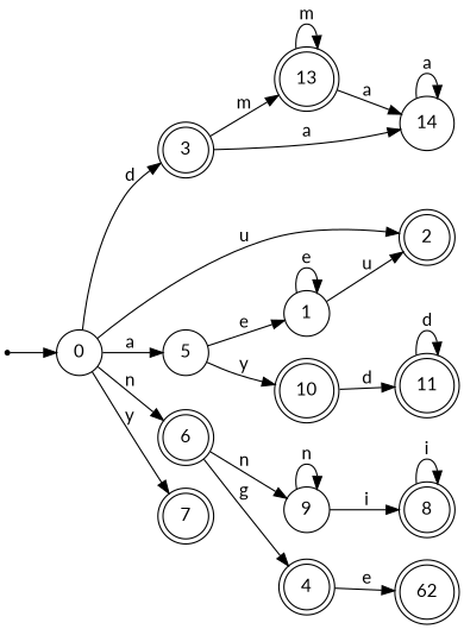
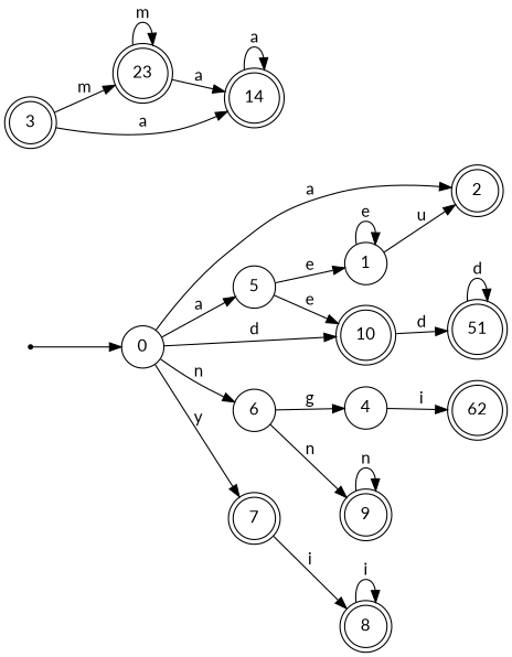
  digraph {
    fontname=Lato
    rankdir=LR
    node [fontname=Lato shape=doublecircle]
    edge [fontname=Lato]
    dummy0 [shape=point]
    0 [shape=circle]
    2
    3
    5 [shape=circle]
-   6
+   6 [shape=circle]
    7
    1 [shape=circle]
-   13
-   14 [shape=circle]
-   4
+   13 [label=23]
+   14
+   4 [shape=circle]
    n12 [label=62]
    10
-   9 [shape=circle]
+   9
    8
-   11
+   11 [label=51]
    dummy0 -> 0
-   0 -> 2 [label=u]
-   0 -> 3 [label=d]
+   0 -> 2 [label=a]
+   0 -> 10 [label=d]
    0 -> 5 [label=a]
    0 -> 6 [label=n]
    0 -> 7 [label=y]
    3 -> 13 [label=m]
    3 -> 14 [label=a]
    5 -> 1 [label=e]
-   5 -> 10 [label=y]
+   5 -> 10 [label=e]
    6 -> 4 [label=g]
    6 -> 9 [label=n]
-   9 -> 8 [label=i]
+   7 -> 8 [label=i]
    1 -> 2 [label=u]
    1 -> 1 [label=e]
    13 -> 13 [label=m]
    13 -> 14 [label=a]
    14 -> 14 [label=a]
-   4 -> n12 [label=e]
+   4 -> n12 [label=i]
    10 -> 11 [label=d]
    9 -> 9 [label=n]
    8 -> 8 [label=i]
    11 -> 11 [label=d]
  }
